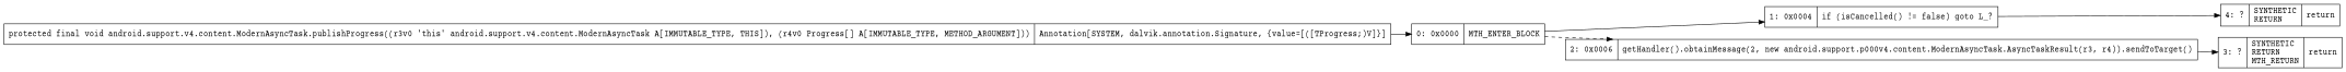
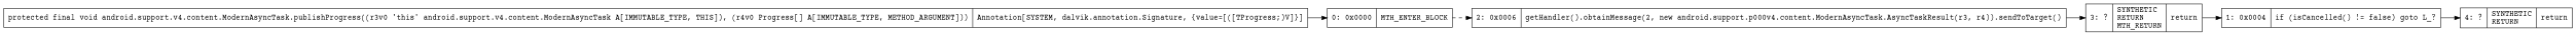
  digraph {
    fontname="Courier Prime"
    rankdir=LR
    node [fontname="Courier Prime" shape=record]
    edge [fontname="Courier Prime"]
    n1 [label="{0\:\ 0x0000|MTH_ENTER_BLOCK\l}"]
    n2 [label="{1\:\ 0x0004|if (isCancelled() != false) goto L_?\l}"]
    n3 [label="{2\:\ 0x0006|getHandler().obtainMessage(2, new android.support.p000v4.content.ModernAsyncTask.AsyncTaskResult(r3, r4)).sendToTarget()\l}"]
    n4 [label="{4\:\ ?|SYNTHETIC\lRETURN\l|return\l}"]
    n5 [label="{3\:\ ?|SYNTHETIC\lRETURN\lMTH_RETURN\l|return\l}"]
    n6 [label="{protected final void android.support.v4.content.ModernAsyncTask.publishProgress((r3v0 'this' android.support.v4.content.ModernAsyncTask A[IMMUTABLE_TYPE, THIS]), (r4v0 Progress[] A[IMMUTABLE_TYPE, METHOD_ARGUMENT]))  | Annotation[SYSTEM, dalvik.annotation.Signature, \{value=[([TProgress;)V]\}]\l}"]
-   n1 -> n2
+   n5 -> n2
    n1 -> n3 [style=dashed]
    n2 -> n4
    n3 -> n5
    n6 -> n1
  }
